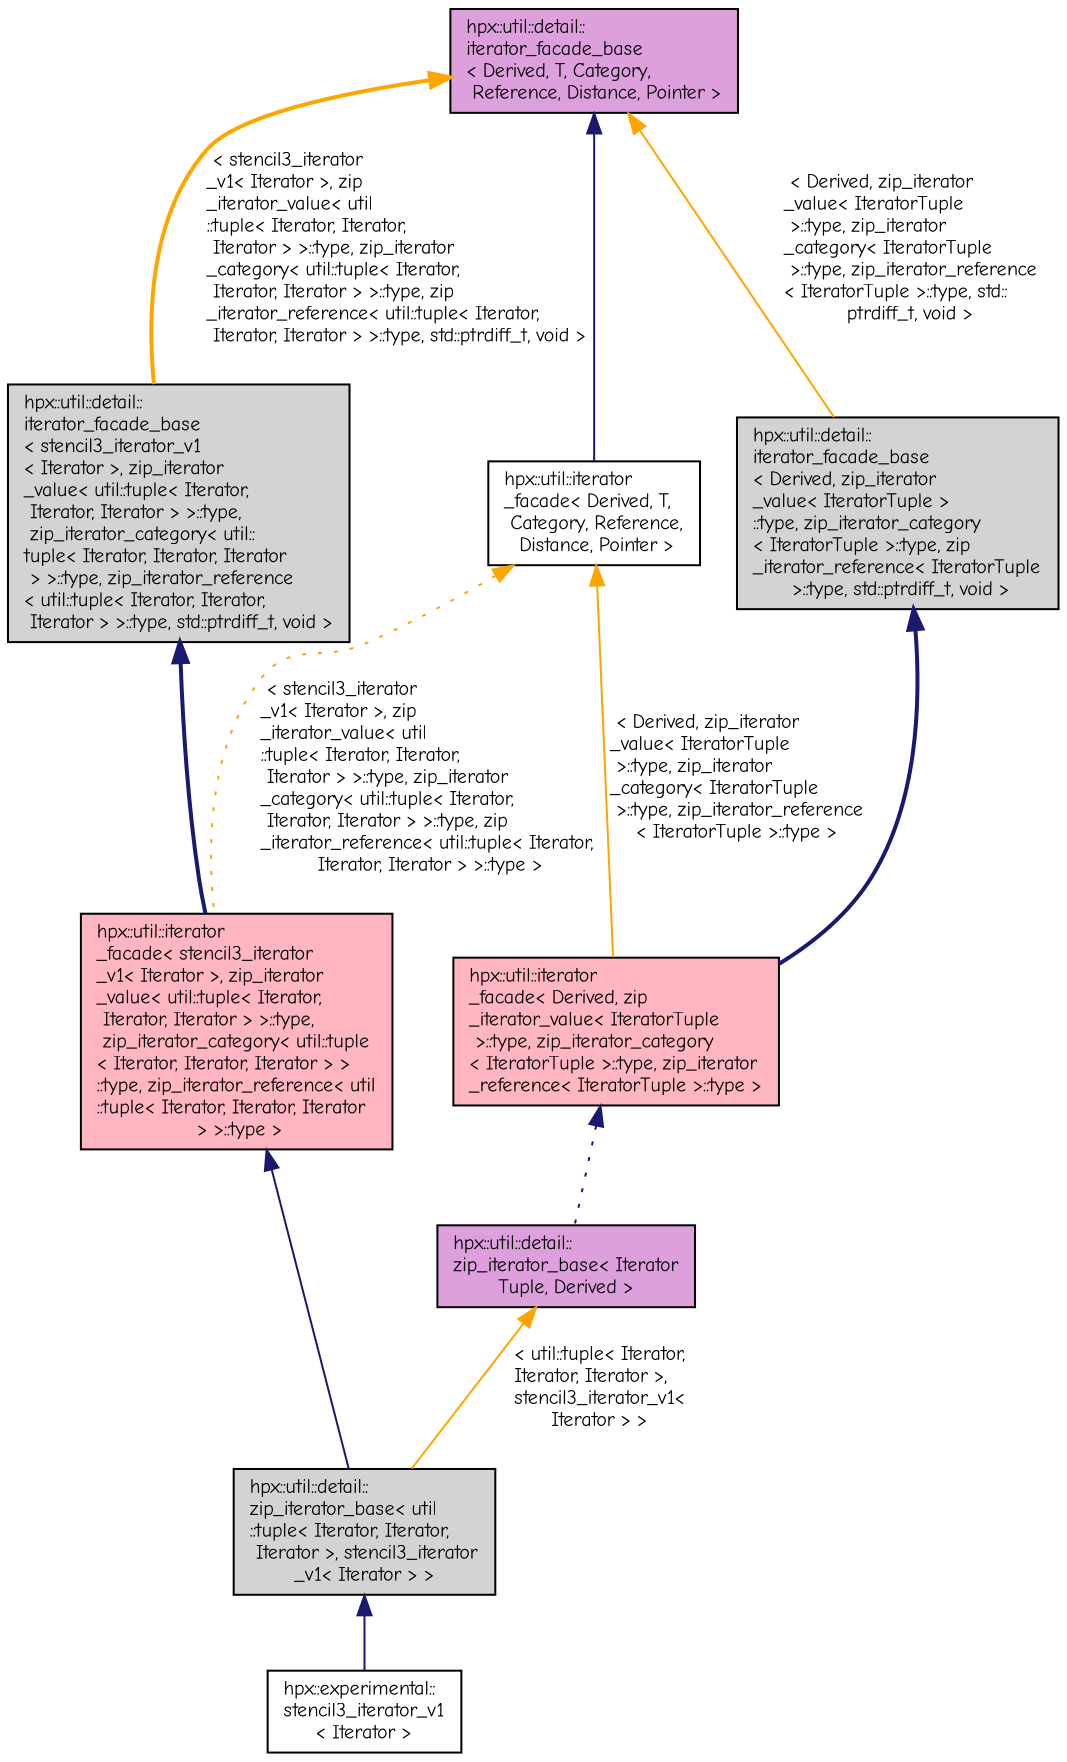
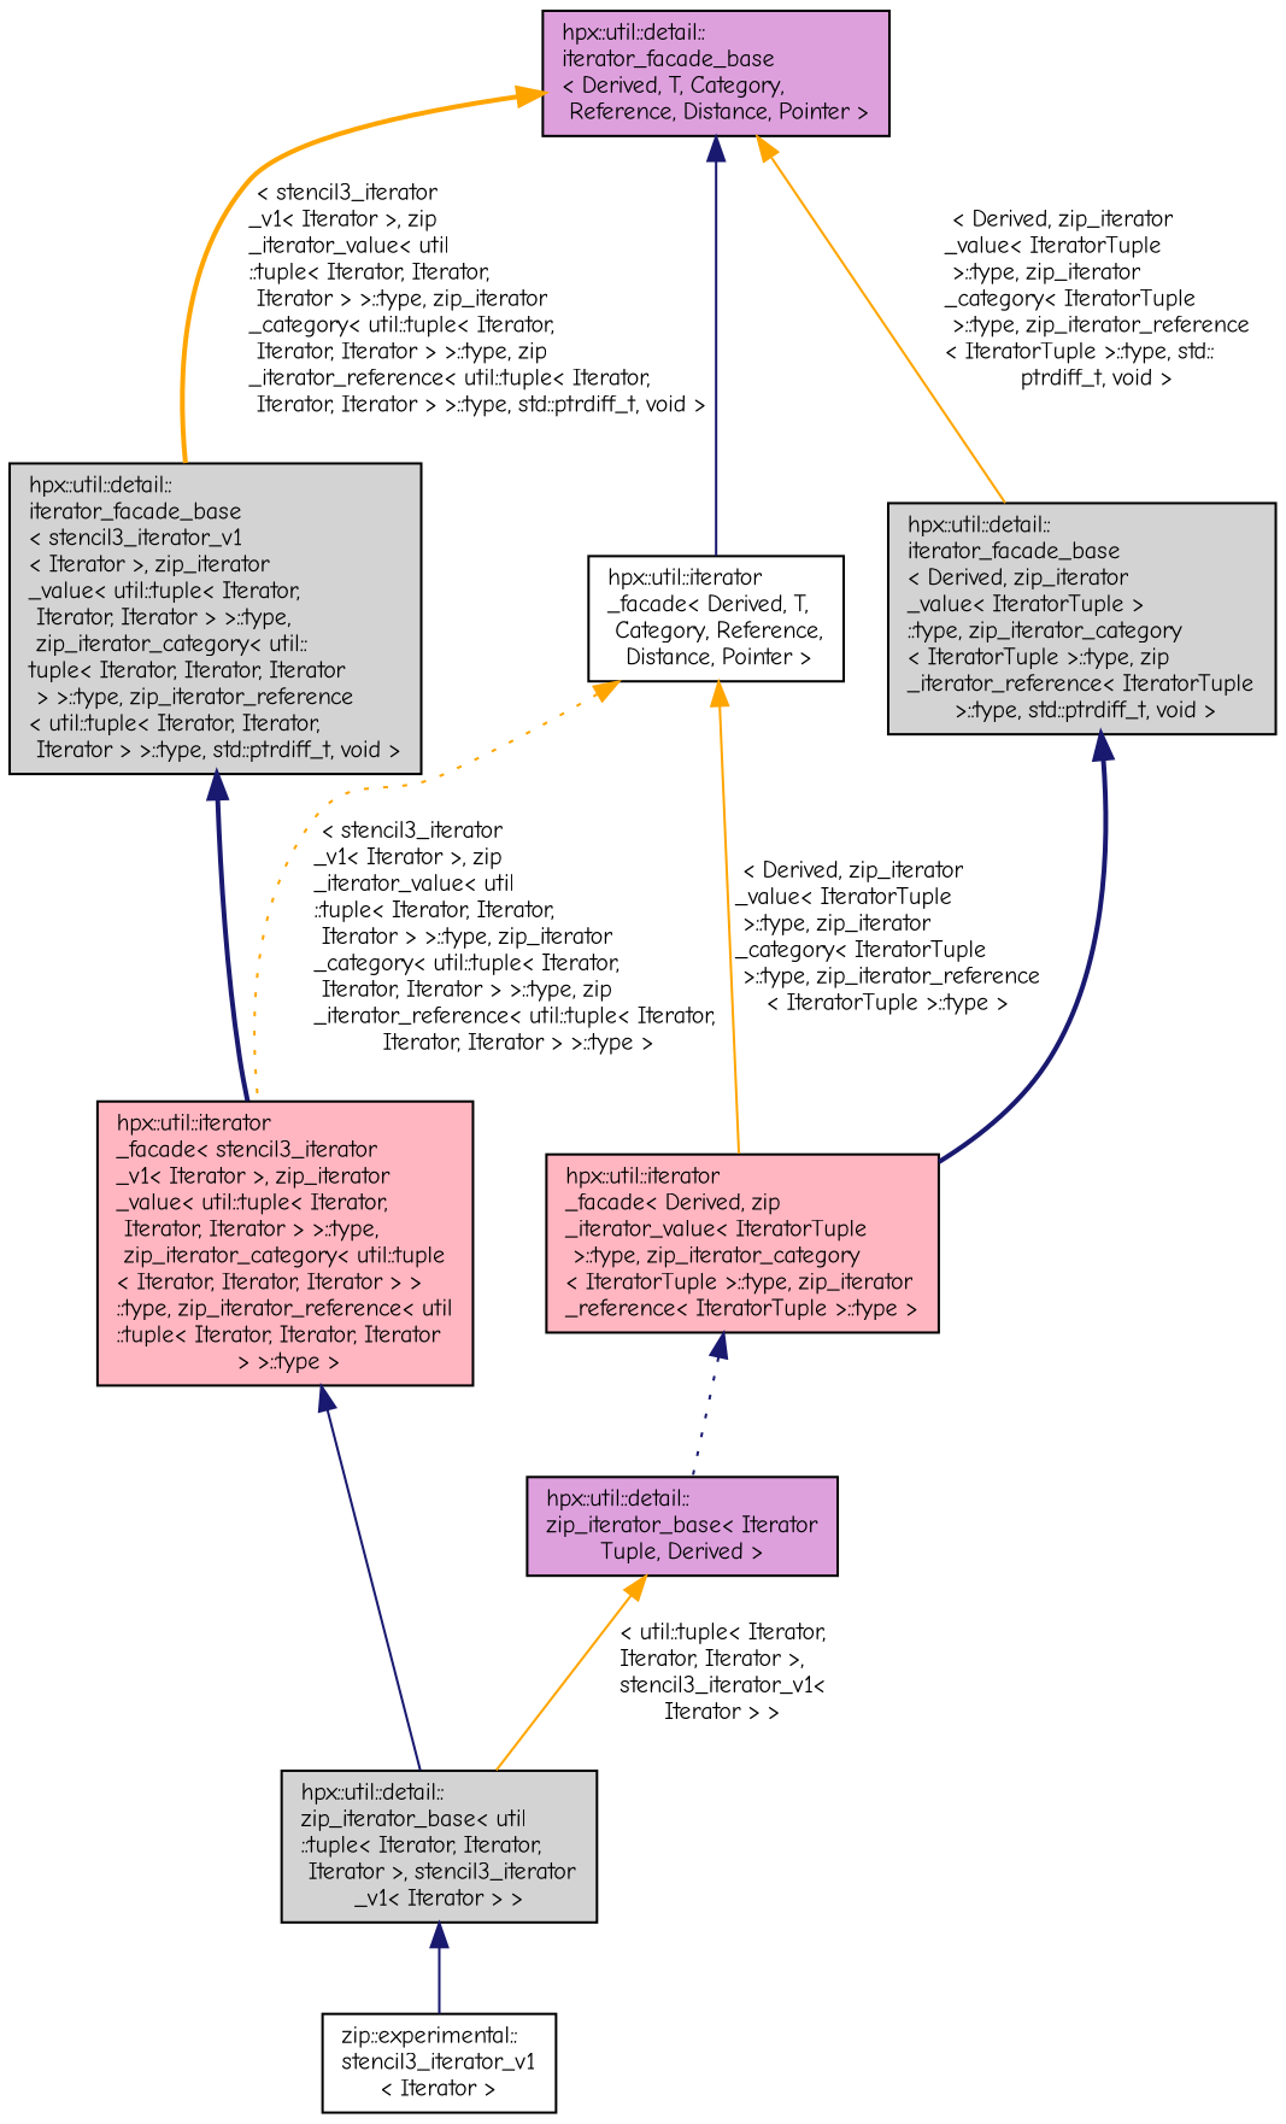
  digraph {
    rankdir=TB
    fontname="Comic Neue"
    node [color=black fillcolor=lightgrey fontname="Comic Neue" fontsize=10 shape=record style=filled]
    edge [color=midnightblue dir=back fontname="Comic Neue" fontsize=10 labelfontname=Helvetica labelfontsize=10 style=solid]
-   n1 [fillcolor=white fontcolor=black height=0.2 label="hpx::experimental::\lstencil3_iterator_v1\l\< Iterator \>" width=0.4]
+   n1 [fillcolor=white fontcolor=black height=0.2 label="zip::experimental::\lstencil3_iterator_v1\l\< Iterator \>" width=0.4]
    n2 [height=0.2 label="hpx::util::detail::\lzip_iterator_base\< util\l::tuple\< Iterator, Iterator,\l Iterator \>, stencil3_iterator\l_v1\< Iterator \> \>" width=0.4]
    n3 [fillcolor=lightpink height=0.2 label="hpx::util::iterator\l_facade\< stencil3_iterator\l_v1\< Iterator \>, zip_iterator\l_value\< util::tuple\< Iterator,\l Iterator, Iterator \> \>::type,\l zip_iterator_category\< util::tuple\l\< Iterator, Iterator, Iterator \> \>\l::type, zip_iterator_reference\< util\l::tuple\< Iterator, Iterator, Iterator\l \> \>::type \>" width=0.4]
    n4 [height=0.2 label="hpx::util::detail::\literator_facade_base\l\< stencil3_iterator_v1\l\< Iterator \>, zip_iterator\l_value\< util::tuple\< Iterator,\l Iterator, Iterator \> \>::type,\l zip_iterator_category\< util::\ltuple\< Iterator, Iterator, Iterator\l \> \>::type, zip_iterator_reference\l\< util::tuple\< Iterator, Iterator,\l Iterator \> \>::type, std::ptrdiff_t, void \>" width=0.4]
    n5 [fillcolor=plum height=0.2 label="hpx::util::detail::\literator_facade_base\l\< Derived, T, Category,\l Reference, Distance, Pointer \>" width=0.4]
    n6 [fillcolor=white height=0.2 label="hpx::util::iterator\l_facade\< Derived, T,\l Category, Reference,\l Distance, Pointer \>" width=0.4]
    n7 [height=0.2 label="hpx::util::detail::\literator_facade_base\l\< Derived, zip_iterator\l_value\< IteratorTuple \>\l::type, zip_iterator_category\l\< IteratorTuple \>::type, zip\l_iterator_reference\< IteratorTuple\l \>::type, std::ptrdiff_t, void \>" width=0.4]
    n8 [fillcolor=lightpink height=0.2 label="hpx::util::iterator\l_facade\< Derived, zip\l_iterator_value\< IteratorTuple\l \>::type, zip_iterator_category\l\< IteratorTuple \>::type, zip_iterator\l_reference\< IteratorTuple \>::type \>" width=0.4]
    n9 [fillcolor=plum height=0.2 label="hpx::util::detail::\lzip_iterator_base\< Iterator\lTuple, Derived \>" width=0.4]
    n2 -> n1
    n3 -> n2
    n4 -> n3 [style=bold]
    n5 -> n4 [color=orange label=" \< stencil3_iterator\l_v1\< Iterator \>, zip\l_iterator_value\< util\l::tuple\< Iterator, Iterator,\l Iterator \> \>::type, zip_iterator\l_category\< util::tuple\< Iterator,\l Iterator, Iterator \> \>::type, zip\l_iterator_reference\< util::tuple\< Iterator,\l Iterator, Iterator \> \>::type, std::ptrdiff_t, void \>" style=bold]
    n5 -> n6
    n5 -> n7 [color=orange label=" \< Derived, zip_iterator\l_value\< IteratorTuple\l \>::type, zip_iterator\l_category\< IteratorTuple\l \>::type, zip_iterator_reference\l\< IteratorTuple \>::type, std::\lptrdiff_t, void \>"]
    n6 -> n3 [color=orange label=" \< stencil3_iterator\l_v1\< Iterator \>, zip\l_iterator_value\< util\l::tuple\< Iterator, Iterator,\l Iterator \> \>::type, zip_iterator\l_category\< util::tuple\< Iterator,\l Iterator, Iterator \> \>::type, zip\l_iterator_reference\< util::tuple\< Iterator,\l Iterator, Iterator \> \>::type \>" style=dotted]
    n6 -> n8 [color=orange label=" \< Derived, zip_iterator\l_value\< IteratorTuple\l \>::type, zip_iterator\l_category\< IteratorTuple\l \>::type, zip_iterator_reference\l\< IteratorTuple \>::type \>"]
    n7 -> n8 [style=bold]
    n8 -> n9 [style=dotted]
    n9 -> n2 [color=orange label=" \< util::tuple\< Iterator,\l Iterator, Iterator \>,\l stencil3_iterator_v1\<\l Iterator \> \>"]
  }
